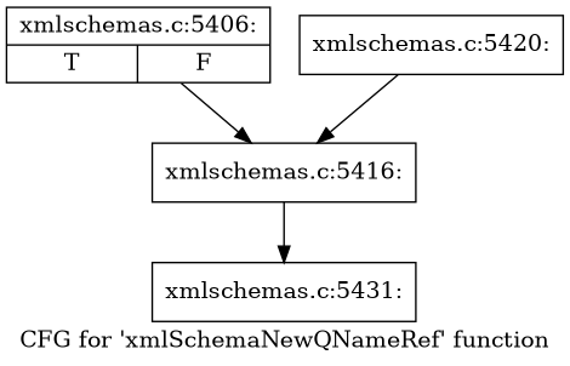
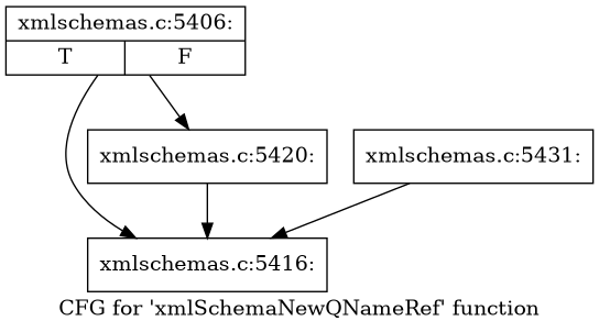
  digraph {
    label="CFG for 'xmlSchemaNewQNameRef' function"
    node [shape=record]
    n1 [label="{xmlschemas.c:5406:|{<s0>T|<s1>F}}"]
    n2 [label="{xmlschemas.c:5416:}"]
    n3 [label="{xmlschemas.c:5420:}"]
    n4 [label="{xmlschemas.c:5431:}"]
    n1 -> n2
-   n2 -> n4
+   n1 -> n3
+   n4 -> n2
    n3 -> n2
  }
